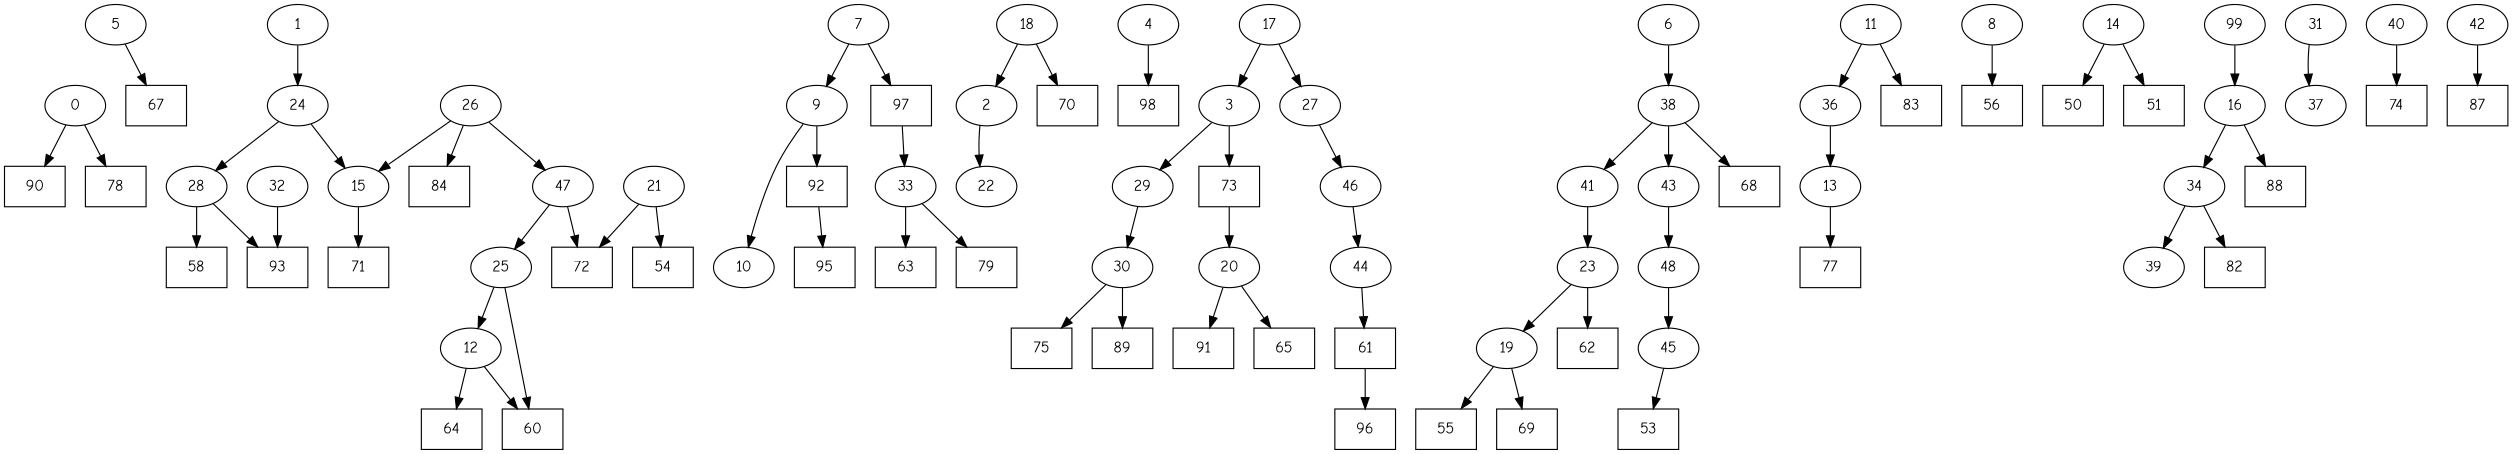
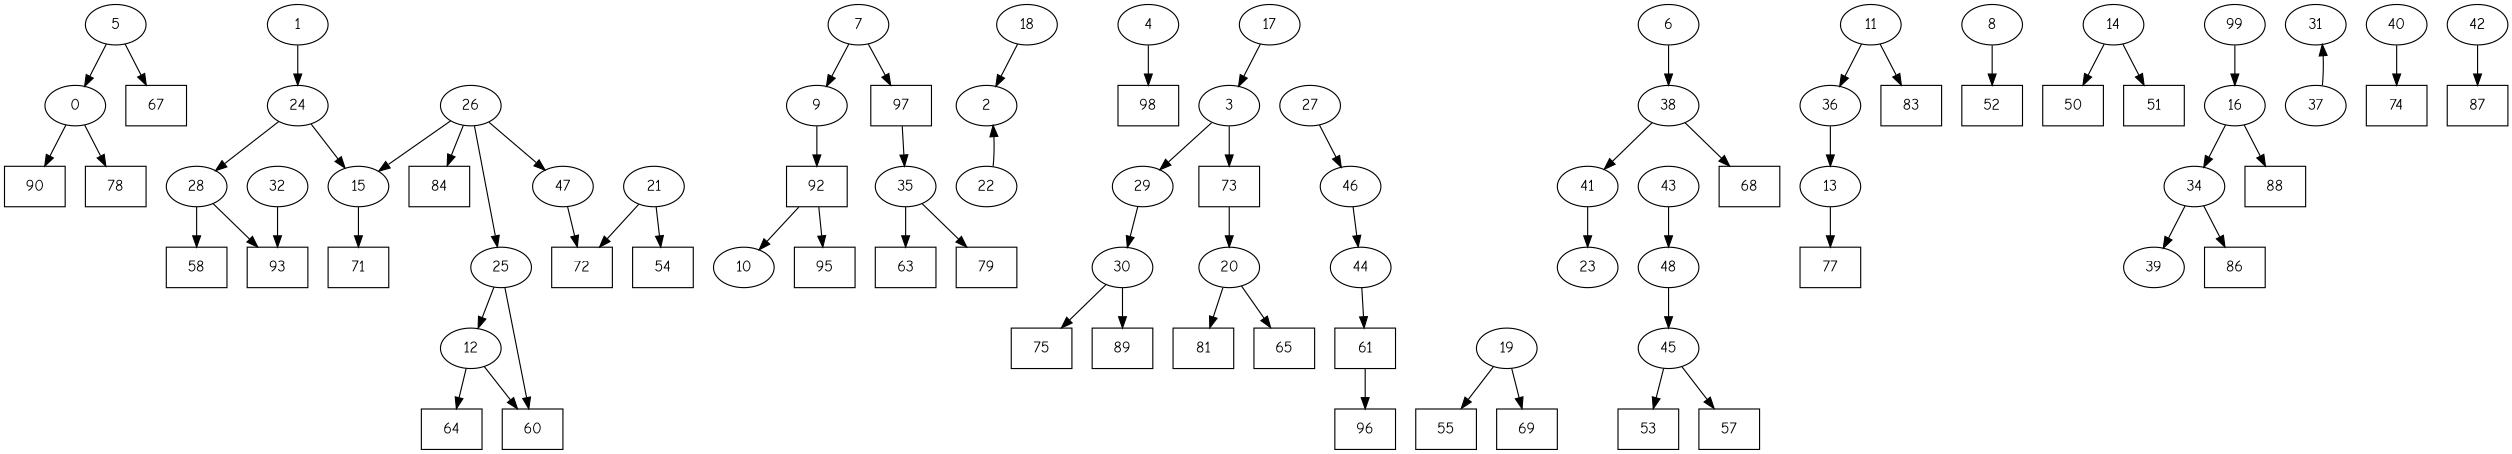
  digraph {
    fontname="Comic Neue"
    node [fontname="Comic Neue"]
    edge [fontname="Comic Neue"]
    n1 [label=0]
    n2 [label=90 shape=box]
    n3 [label=78 shape=box]
    n4 [label=1]
    n5 [label=24]
    n6 [label=15]
    n7 [label=28]
-   n8 [label=33]
+   n8 [label=35]
    n9 [label=63 shape=box]
    n10 [label=79 shape=box]
    n11 [label=2]
    n12 [label=22]
    n13 [label=4]
    n14 [label=98 shape=box]
    n15 [label=3]
    n16 [label=29]
    n17 [label=73 shape=box]
    n18 [label=30]
    n19 [label=20]
    n20 [label=5]
    n21 [label=67 shape=box]
    n22 [label=6]
    n23 [label=38]
    n24 [label=11]
    n25 [label=36]
    n26 [label=83 shape=box]
    n27 [label=41]
    n28 [label=43]
    n29 [label=68 shape=box]
    n30 [label=7]
    n31 [label=9]
    n32 [label=97 shape=box]
    n33 [label=10]
    n34 [label=92 shape=box]
    n35 [label=8]
-   n36 [label=56 shape=box]
+   n36 [label=52 shape=box]
    n37 [label=95 shape=box]
    n38 [label=18]
-   n39 [label=70 shape=box]
    n40 [label=13]
    n41 [label=12]
    n42 [label=64 shape=box]
    n43 [label=60 shape=box]
    n44 [label=77 shape=box]
    n45 [label=14]
    n46 [label=50 shape=box]
    n47 [label=51 shape=box]
    n48 [label=71 shape=box]
    n49 [label=26]
    n50 [label=47]
    n51 [label=84 shape=box]
    n52 [label=16]
    n53 [label=34]
    n54 [label=88 shape=box]
    n55 [label=39]
-   n56 [label=82 shape=box]
+   n56 [label=86 shape=box]
    n57 [label=17]
    n58 [label=27]
    n59 [label=46]
    n60 [label=19]
    n61 [label=55 shape=box]
    n62 [label=69 shape=box]
-   n63 [label=91 shape=box]
+   n63 [label=81 shape=box]
    n64 [label=65 shape=box]
    n65 [label=21]
    n66 [label=54 shape=box]
    n67 [label=72 shape=box]
    n68 [label=23]
-   n69 [label=62 shape=box]
    n70 [label=58 shape=box]
    n71 [label=93 shape=box]
    n72 [label=25]
    n73 [label=44]
    n74 [label=32]
    n75 [label=75 shape=box]
    n76 [label=89 shape=box]
    n77 [label=31]
    n78 [label=37]
    n79 [label=48]
    n80 [label=40]
    n81 [label=74 shape=box]
    n82 [label=42]
    n83 [label=87 shape=box]
    n84 [label=45]
    n85 [label=61 shape=box]
    n86 [label=96 shape=box]
    n87 [label=53 shape=box]
+   n88 [label=57 shape=box]
    n89 [label=99]
    n1 -> n2
    n1 -> n3
    n4 -> n5
    n5 -> n6
    n5 -> n7
    n6 -> n48
    n7 -> n70
    n7 -> n71
    n8 -> n9
    n8 -> n10
-   n11 -> n12
+   n12 -> n11
    n13 -> n14
    n15 -> n16
    n15 -> n17
    n16 -> n18
    n17 -> n19
    n18 -> n75
    n18 -> n76
    n19 -> n63
    n19 -> n64
+   n20 -> n1
    n20 -> n21
    n22 -> n23
    n23 -> n27
-   n23 -> n28
    n23 -> n29
    n24 -> n25
    n24 -> n26
    n25 -> n40
    n27 -> n68
    n28 -> n79
    n30 -> n31
    n30 -> n32
-   n31 -> n33
+   n34 -> n33
    n31 -> n34
    n32 -> n8
    n34 -> n37
    n35 -> n36
    n38 -> n11
-   n38 -> n39
    n40 -> n44
    n41 -> n42
    n41 -> n43
    n45 -> n46
    n45 -> n47
    n49 -> n6
    n49 -> n50
    n49 -> n51
    n50 -> n67
-   n50 -> n72
+   n49 -> n72
    n52 -> n53
    n52 -> n54
    n53 -> n55
    n53 -> n56
    n57 -> n15
-   n57 -> n58
    n58 -> n59
    n59 -> n73
    n60 -> n61
    n60 -> n62
    n65 -> n66
    n65 -> n67
-   n68 -> n60
-   n68 -> n69
    n72 -> n41
    n72 -> n43
    n73 -> n85
    n74 -> n71
-   n77 -> n78
+   n78 -> n77
    n79 -> n84
    n80 -> n81
    n82 -> n83
    n84 -> n87
+   n84 -> n88
    n85 -> n86
    n89 -> n52
  }
